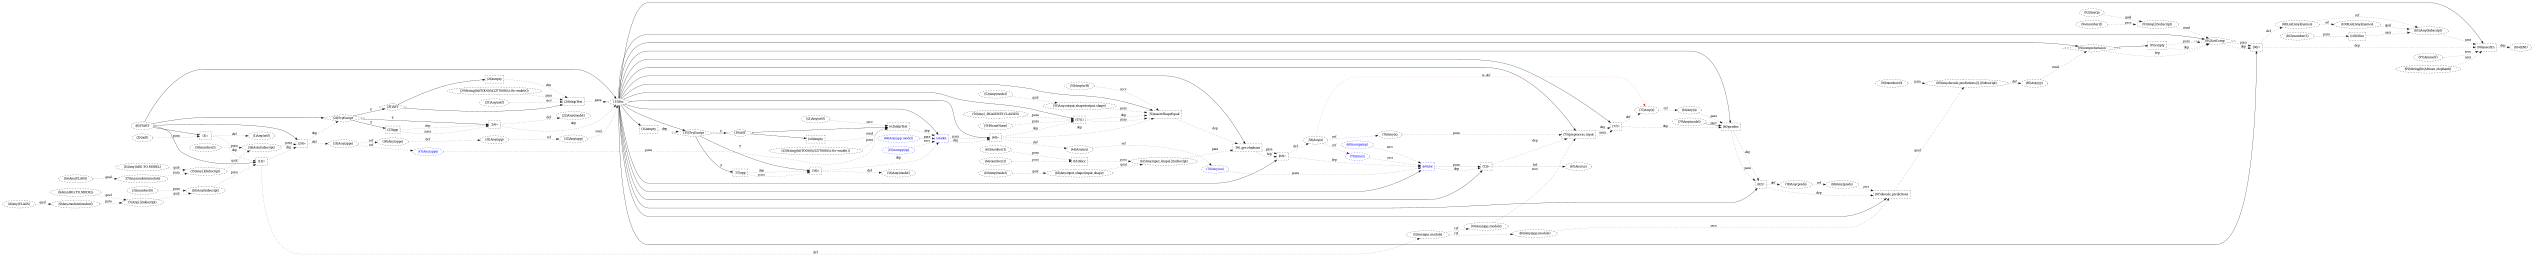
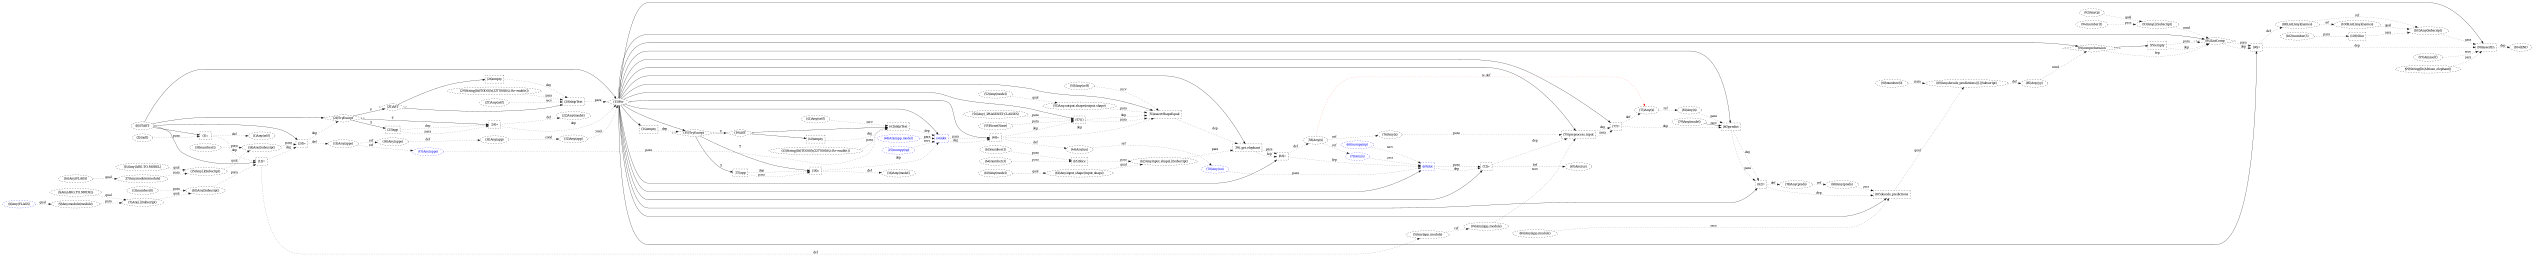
  digraph {
    fontname=Merriweather
    rankdir=LR
    node [fontname=Merriweather shape=ellipse style=dashed]
    edge [fontname=Merriweather style=dotted]
    n1 [label="(27)Any(self)"]
    n2 [label="(28)skipTest" shape=box]
    n3 [label="(33)For" shape=diamond]
    n4 [label="(86)Any(app_module)"]
    n5 [label="(87)decode_predictions" shape=box]
    n6 [label="(89)Any.decode_predictions()[.](Subscript)"]
    n7 [label="(96)=" shape=box]
    n8 [label="(98)assertIn" shape=box]
    n9 [label="(83)List[Any](names)"]
    n10 [label="(104)END" shape=""]
    n11 [label="(101)Any(Subscript)"]
    n12 [label="(100)List[Any](names)"]
    n13 [label="(2)(null)"]
    n14 [label="(3)=" shape=box]
    n15 [label="(12)=" shape=box]
    n16 [label="(1)Any(self)"]
    n17 [label="(43)String(lit(TODO(b/227700184): Re-enable.))"]
    n18 [label="(42)skipTest" shape=box]
    n19 [color=blue fontcolor=blue label="(46)dot" shape=box]
    n20 [label="(36)Any(model)"]
    n21 [label="(64)number(3)"]
    n22 [label="(65)Slice" shape=box]
    n23 [label="(62)Any.input_shape[.](Subscript)"]
    n24 [label="(95)empty" shape=box]
    n25 [label="(84)ListComp" shape=diamond]
    n26 [label="(59)_get_elephant" shape=box]
    n27 [label="(30)Any(apps)"]
    n28 [label="(31)Any(app)"]
    n29 [label="(32)Any(app)"]
    n30 [label="(34)empty" shape=box]
    n31 [label="(35)TryExcept" shape=diamond]
    n32 [label="(37)app" shape=box]
    n33 [label="(39)AST" shape=diamond]
    n34 [label="(38)=" shape=box]
    n35 [label="(40)empty" shape=box]
    n36 [label="(61)Any.input_shape(input_shape)"]
    n37 [label="(76)Any(x)"]
    n38 [label="(75)preprocess_input" shape=box]
    n39 [label="(77)=" shape=box]
-   n40 [label="(8)Any(FLAGS)"]
+   n40 [label="(8)Any(FLAGS)" color=blue]
    n41 [label="(9)Any.module(module)"]
    n42 [label="(7)Any[.](Subscript)"]
    n43 [label="(88)Any(preds)"]
    n44 [label="(23)app" shape=box]
    n45 [label="(24)=" shape=box]
    n46 [label="(22)Any(model)"]
    n47 [label="(10)Any(Subscript)"]
    n48 [label="(20)=" shape=box]
    n49 [label="(5)Any(app_module)"]
    n50 [label="(52)Any(model)"]
    n51 [label="(53)Any.output_shape(output_shape)"]
    n52 [label="(51)assertShapeEqual" shape=box]
    n53 [label="(63)number(1)"]
    n54 [label="(85)Any(yy)"]
    n55 [label="(92)Any(p)"]
    n56 [label="(93)Any[.](Subscript)"]
    n57 [label="(97)Any(self)"]
    n58 [label="(6)Any(ARG_TO_MODEL)"]
    n59 [label="(66)=" shape=box]
    n60 [color=blue fontcolor=blue label="(69)dot" shape=box]
    n61 [label="(58)Any(x)"]
    n62 [label="(56)Any(_IMAGENET_CLASSES)"]
    n63 [label="(57)()" shape=box]
    n64 [color=blue fontcolor=blue label="(45)numpy(np)"]
    n65 [label="(49)=" shape=box]
    n66 [label="(44)Any(uu)"]
    n67 [color=blue fontcolor=blue label="(70)Any(uu)"]
    n68 [label="(21)TryExcept" shape=diamond]
    n69 [label="(25)AST" shape=diamond]
    n70 [label="(26)empty" shape=box]
    n71 [label="(91)comprehension" shape=diamond]
    n72 [label="(72)=" shape=box]
    n73 [label="(67)Any(yy)"]
    n74 [label="(78)Any(preds)"]
    n75 [color=blue fontcolor=blue label="(71)Any(x)"]
    n76 [label="(73)Any(x)"]
    n77 [label="(81)Any(x)"]
    n78 [color=blue fontcolor=blue label="(68)numpy(np)"]
    n79 [label="(17)Any.module(module)"]
    n80 [label="(15)Any[.](Subscript)"]
    n81 [label="(18)Any(Subscript)"]
    n82 [label="(82)=" shape=box]
    n83 [label="(80)predict" shape=box]
    n84 [label="(50)Any(self)"]
    n85 [color=blue fontcolor=blue label="(48)Any(app_model)"]
    n86 [label="(74)Any(app_module)"]
    n87 [label="(103)Slice" shape=box]
    n88 [label="(0)START" shape=""]
    n89 [label="(13)Any(apps)"]
    n90 [label="(60)Any(model)"]
    n91 [label="(102)number(3)"]
    n92 [label="(55)None(None)"]
    n93 [label="(11)number(0)"]
    n94 [label="(16)Any(FLAGS)"]
    n95 [label="(94)number(1)"]
    n96 [label="(79)Any(model)"]
    n97 [label="(29)String(lit(TODO(b/227700184): Re-enable.))"]
    n98 [color=blue fontcolor=blue label="(47)Any(apps)"]
    n99 [label="(19)number(1)"]
    n100 [label="(99)String(lit(African_elephant))"]
    n101 [label="(90)number(0)"]
    n102 [label="(41)Any(self)"]
    n103 [label="(14)Any(ARG_TO_MODEL)"]
    n1 -> n2 [label=recv]
    n2 -> n3 [label=para]
    n3 -> n5 [style=solid]
    n3 -> n7 [style=solid]
    n3 -> n8 [style=solid]
    n3 -> n19 [style=solid]
    n3 -> n25 [style=solid]
    n3 -> n26 [style=solid]
    n3 -> n30 [style=solid]
    n3 -> n31 [style=solid]
    n3 -> n38 [style=solid]
    n3 -> n39 [style=solid]
    n3 -> n52 [style=solid]
    n3 -> n59 [style=solid]
    n3 -> n60 [style=solid]
    n3 -> n63 [style=solid]
    n3 -> n65 [style=solid]
    n3 -> n71 [style=solid]
    n3 -> n72 [style=solid]
    n3 -> n82 [style=solid]
    n3 -> n83 [style=solid]
    n4 -> n5 [label=recv]
    n5 -> n6 [label=qual]
    n6 -> n54 [label=def]
    n7 -> n8 [label=dep]
    n7 -> n9 [label=def]
    n8 -> n10 [label=dep]
    n9 -> n11 [label=ref]
    n9 -> n12 [label=ref]
    n11 -> n8 [label=para]
    n12 -> n11 [label=qual]
    n13 -> n14 [label=para]
    n14 -> n15 [label=dep]
    n14 -> n16 [label=def]
    n15 -> n48 [label=dep]
    n15 -> n49 [label=def]
    n17 -> n18 [label=para]
    n18 -> n19 [label=dep]
    n19 -> n65 [label=dep]
    n19 -> n65 [label=para]
    n21 -> n22 [label=para]
    n22 -> n23 [label=para]
    n23 -> n26 [label=para]
    n24 -> n25 [label=dep]
    n24 -> n25 [label=para]
    n25 -> n7 [label=dep]
    n25 -> n7 [label=para]
    n26 -> n59 [label=dep]
    n26 -> n59 [label=para]
    n27 -> n28 [label=def]
-   n28 -> n29 [label=ref]
+   n28 -> n29 [label=cond]
    n29 -> n3 [label=cond]
    n30 -> n31 [label=dep]
    n31 -> n32 [label=T style=""]
    n31 -> n33 [label=F style=""]
    n31 -> n34 [label=T style=""]
    n32 -> n34 [label=dep]
    n32 -> n34 [label=para]
    n33 -> n18 [style=solid]
    n33 -> n35 [style=solid]
    n34 -> n19 [label=dep]
    n34 -> n20 [label=def]
-   n35 -> n18 [label=cond]
+   n35 -> n18 [label=dep]
    n36 -> n23 [label=qual]
    n37 -> n38 [label=para]
    n38 -> n39 [label=dep]
    n38 -> n39 [label=para]
    n39 -> n76 [label=def]
    n39 -> n83 [label=dep]
    n40 -> n41 [label=qual]
    n41 -> n42 [label=para]
    n42 -> n47 [label=qual]
    n43 -> n5 [label=para]
    n44 -> n45 [label=dep]
    n44 -> n45 [label=para]
    n45 -> n3 [label=dep]
    n45 -> n46 [label=def]
    n47 -> n15 [label=para]
    n48 -> n68 [label=dep]
    n48 -> n89 [label=def]
-   n49 -> n4 [label=ref]
    n49 -> n86 [label=ref]
    n50 -> n51 [label=qual]
    n51 -> n52 [label=para]
    n52 -> n26 [label=dep]
    n53 -> n22 [label=para]
    n54 -> n71 [label=cond]
    n55 -> n56 [label=qual]
    n56 -> n25 [label=cond]
    n57 -> n8 [label=recv]
    n58 -> n42 [label=qual]
    n59 -> n60 [label=dep]
    n59 -> n61 [label=def]
    n60 -> n72 [label=dep]
    n60 -> n72 [label=para]
    n61 -> n37 [label=ref]
    n61 -> n75 [label=ref]
    n61 -> n76 [color=red label=re_def]
    n62 -> n63 [label=para]
    n63 -> n52 [label=dep]
    n63 -> n52 [label=para]
    n64 -> n19 [label=recv]
    n65 -> n52 [label=dep]
    n65 -> n63 [label=dep]
    n65 -> n66 [label=def]
    n66 -> n67 [label=ref]
    n67 -> n60 [label=para]
    n68 -> n44 [label=T style=""]
    n68 -> n45 [label=T style=""]
    n68 -> n69 [label=F style=""]
    n69 -> n2 [style=solid]
    n69 -> n70 [style=solid]
    n70 -> n2 [label=dep]
    n71 -> n24 [style=solid]
    n71 -> n25 [label=dep]
    n72 -> n38 [label=dep]
    n72 -> n73 [label=def]
    n74 -> n43 [label=ref]
    n75 -> n60 [label=para]
    n76 -> n77 [label=ref]
    n77 -> n83 [label=para]
    n78 -> n60 [label=recv]
    n79 -> n80 [label=para]
    n80 -> n81 [label=qual]
    n81 -> n48 [label=para]
    n82 -> n5 [label=dep]
    n82 -> n74 [label=def]
    n83 -> n82 [label=dep]
    n83 -> n82 [label=para]
    n84 -> n52 [label=recv]
    n85 -> n19 [label=para]
    n86 -> n38 [label=recv]
    n87 -> n11 [label=para]
    n88 -> n3 [style=solid]
    n88 -> n14 [style=solid]
    n88 -> n15 [style=solid]
    n88 -> n48 [style=solid]
    n88 -> n68 [style=solid]
    n89 -> n27 [label=ref]
    n89 -> n98 [label=ref]
    n90 -> n36 [label=qual]
    n91 -> n87 [label=para]
    n92 -> n63 [label=para]
    n93 -> n47 [label=para]
    n94 -> n79 [label=qual]
    n95 -> n56 [label=para]
    n96 -> n83 [label=recv style=solid]
    n97 -> n2 [label=para]
    n98 -> n18 [label=para]
    n99 -> n81 [label=para]
    n100 -> n8 [label=para]
    n101 -> n6 [label=para]
    n102 -> n18 [label=recv]
    n103 -> n80 [label=qual]
  }
